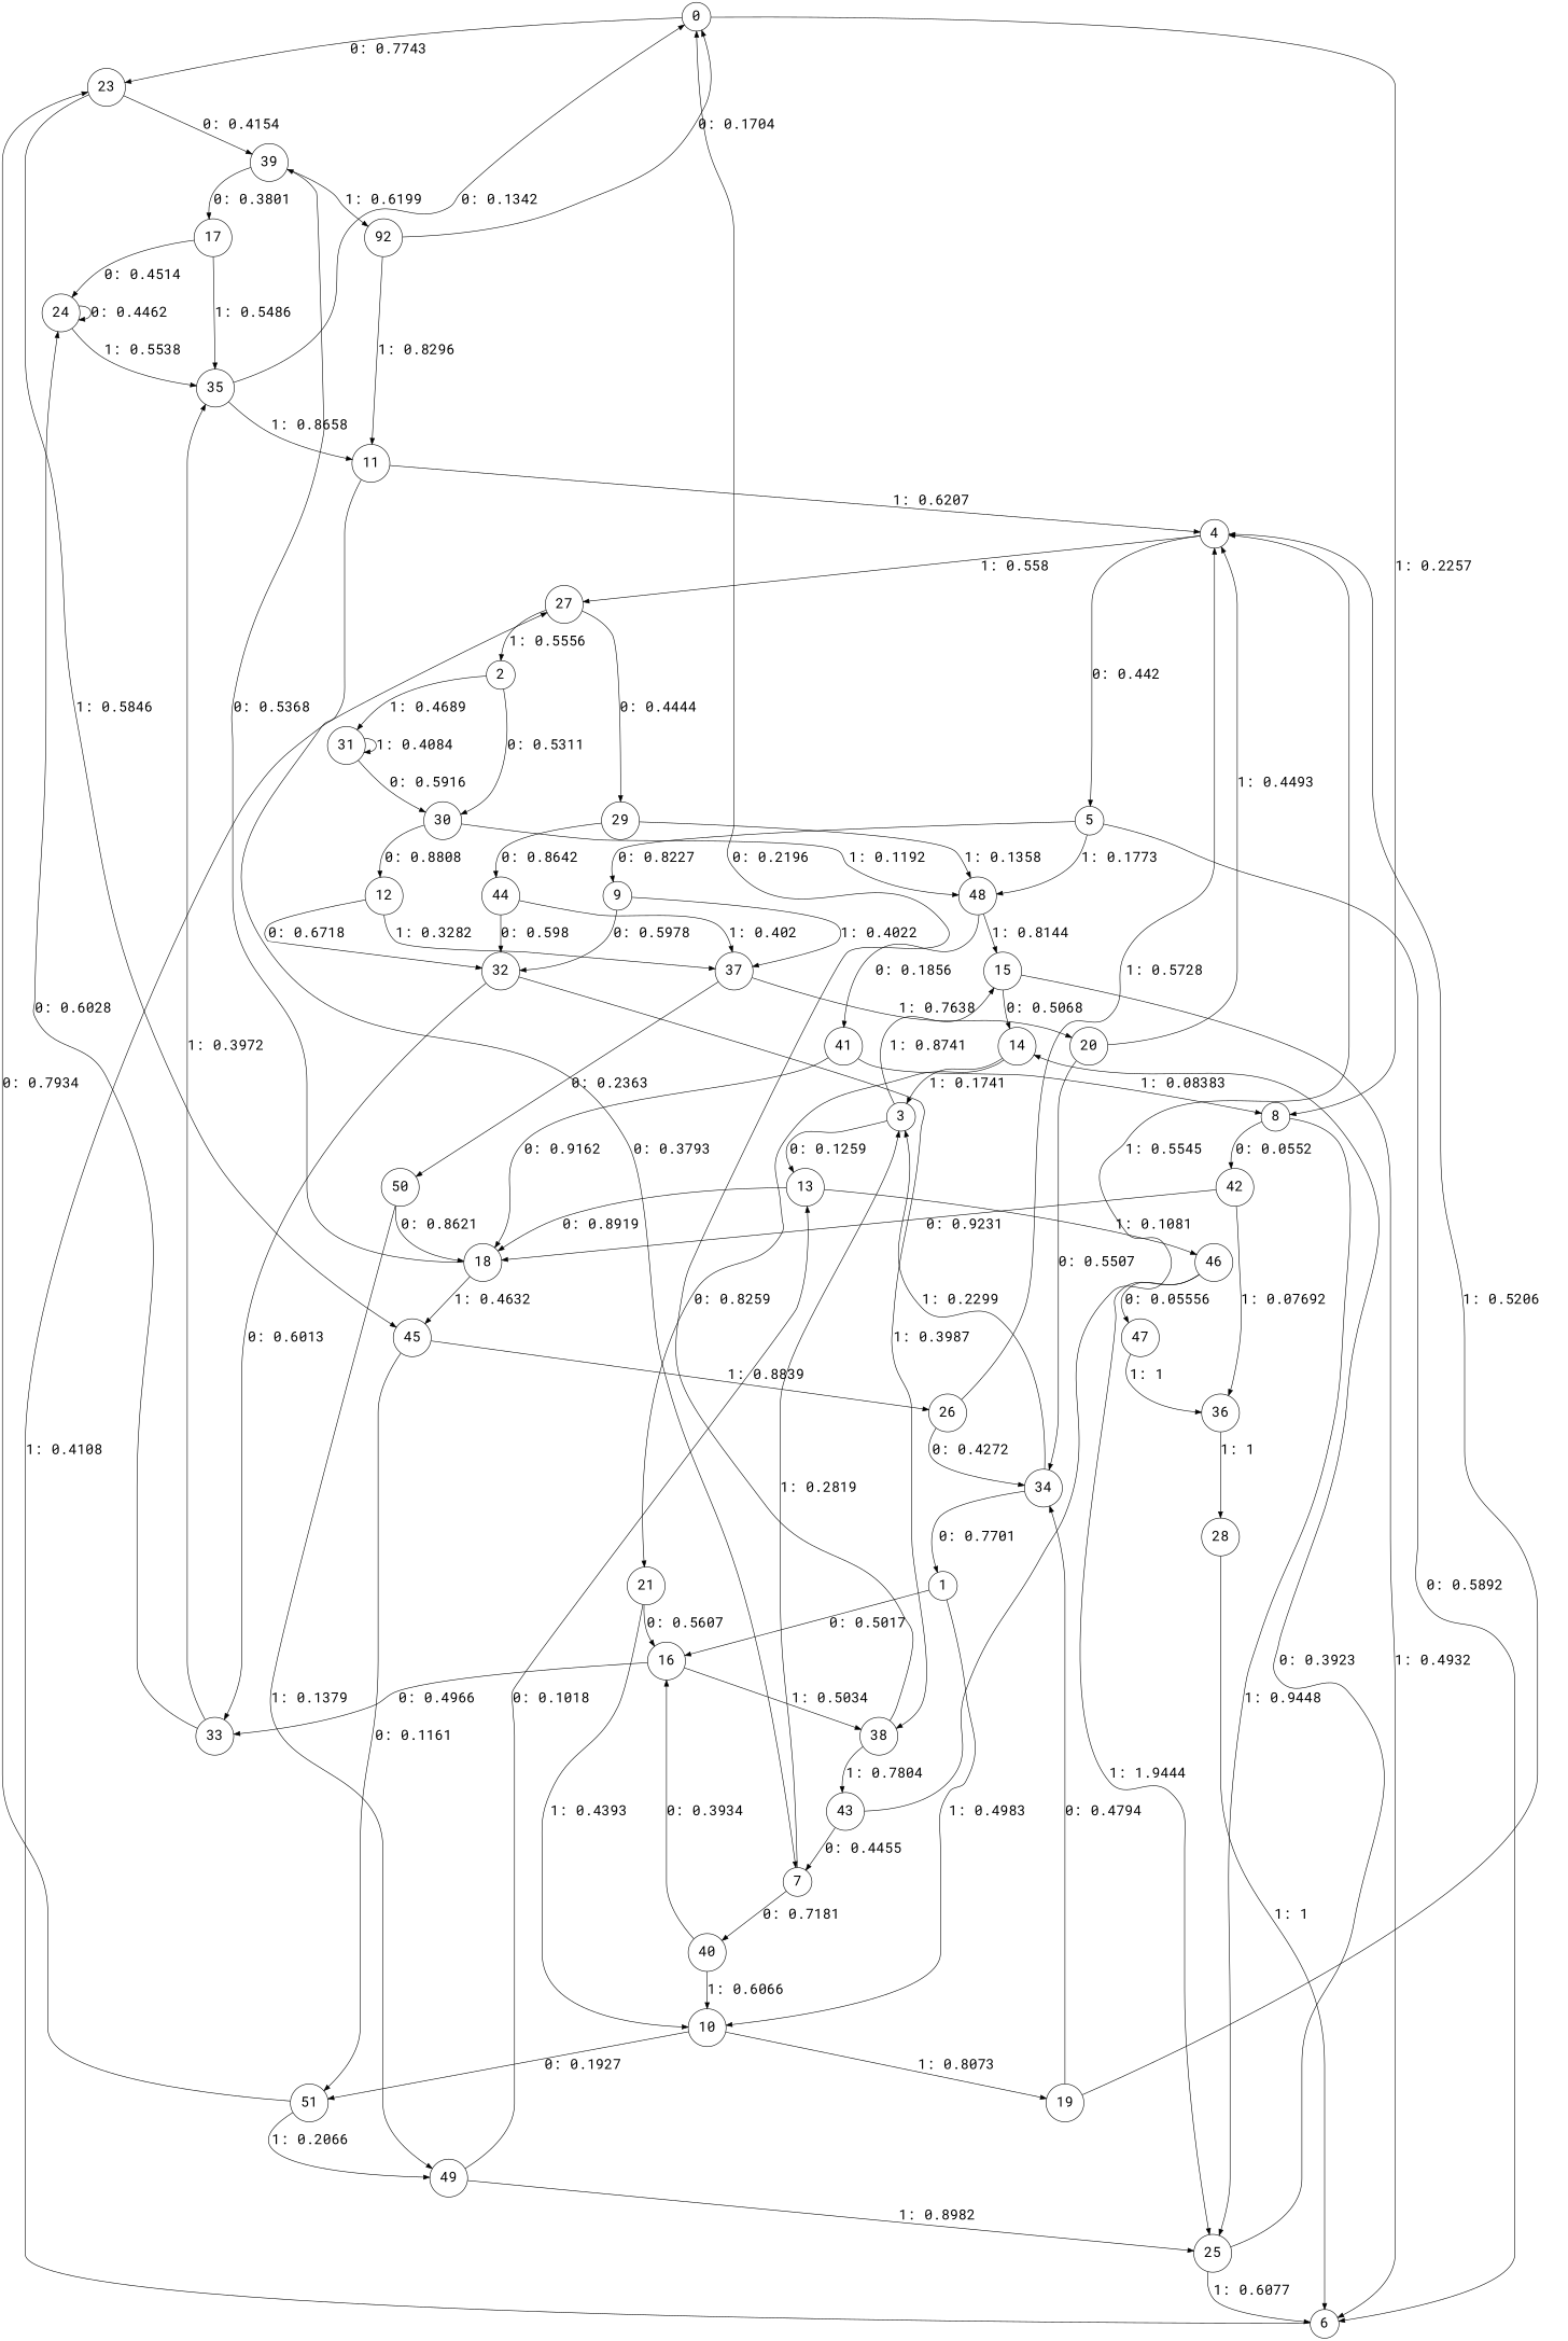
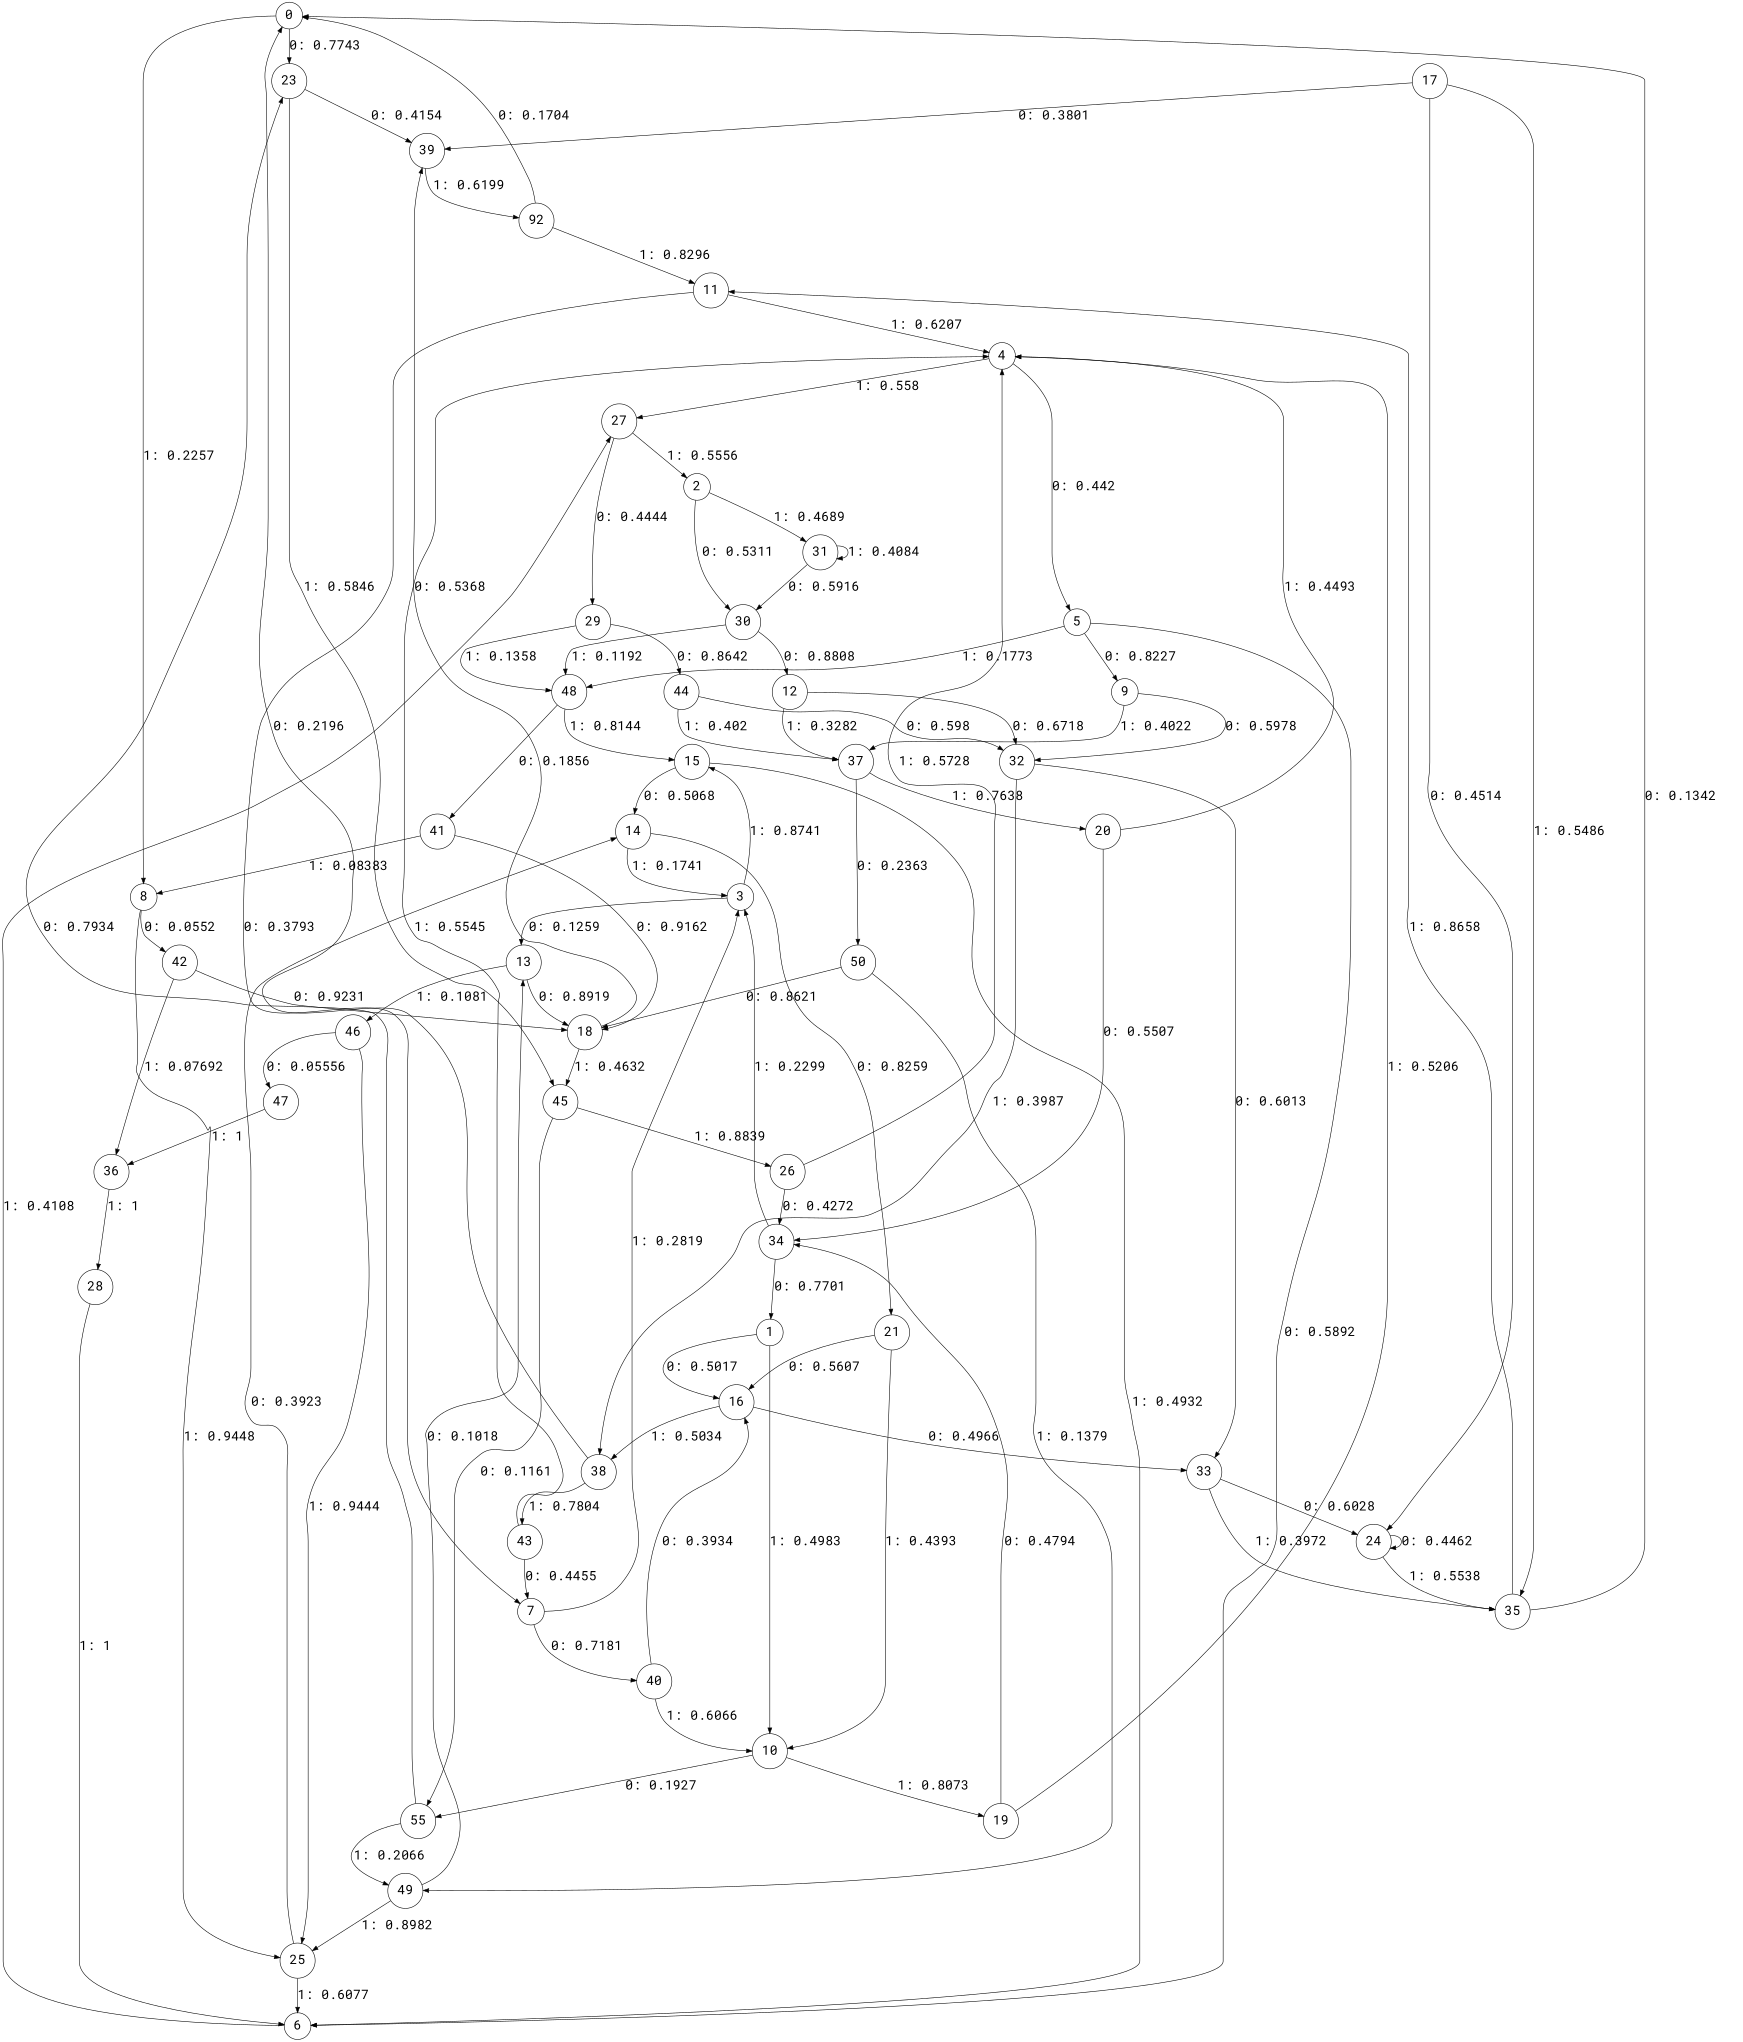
  digraph {
    fontname="Roboto Mono"
    node [fontname="Roboto Mono" fontsize=24 shape=circle]
    edge [fontname="Roboto Mono" fontsize=24]
    0
    23
    8
    39
    45
    42
    25
    17
    n9 [label=92]
-   51
+   51 [label=55]
    26
    18
    36
    6
    14
    1
    16
    10
    33
    38
    19
    24
    35
    43
    49
    4
    34
    2
    30
    31
    48
    12
    15
    41
    32
    37
    3
    13
    46
    47
    27
    21
    5
    9
    29
    44
    20
    50
    7
    40
    28
    11
    0 -> 23 [label="0: 0.7743   "]
    0 -> 8 [label="1: 0.2257   "]
    23 -> 39 [label="0: 0.4154   "]
    23 -> 45 [label="1: 0.5846   "]
    8 -> 42 [label="0: 0.0552   "]
    8 -> 25 [label="1: 0.9448   "]
-   39 -> 17 [label="0: 0.3801   "]
+   17 -> 39 [label="0: 0.3801   "]
    39 -> n9 [label="1: 0.6199   "]
    45 -> 51 [label="0: 0.1161   "]
    45 -> 26 [label="1: 0.8839   "]
    42 -> 18 [label="0: 0.9231   "]
    42 -> 36 [label="1: 0.07692  "]
    25 -> 6 [label="1: 0.6077   "]
    25 -> 14 [label="0: 0.3923   "]
    17 -> 24 [label="0: 0.4514   "]
    17 -> 35 [label="1: 0.5486   "]
    n9 -> 0 [label="0: 0.1704   "]
    n9 -> 11 [label="1: 0.8296   "]
    51 -> 23 [label="0: 0.7934   "]
    51 -> 49 [label="1: 0.2066   "]
    26 -> 4 [label="1: 0.5728   "]
    26 -> 34 [label="0: 0.4272   "]
    18 -> 39 [label="0: 0.5368   "]
    18 -> 45 [label="1: 0.4632   "]
    36 -> 28 [label="1: 1        "]
    6 -> 27 [label="1: 0.4108   "]
    14 -> 3 [label="1: 0.1741   "]
    14 -> 21 [label="0: 0.8259   "]
    1 -> 16 [label="0: 0.5017   "]
    1 -> 10 [label="1: 0.4983   "]
    16 -> 33 [label="0: 0.4966   "]
    16 -> 38 [label="1: 0.5034   "]
    10 -> 51 [label="0: 0.1927   "]
    10 -> 19 [label="1: 0.8073   "]
    33 -> 24 [label="0: 0.6028   "]
    33 -> 35 [label="1: 0.3972   "]
    38 -> 0 [label="0: 0.2196   "]
    38 -> 43 [label="1: 0.7804   "]
    19 -> 4 [label="1: 0.5206   "]
    19 -> 34 [label="0: 0.4794   "]
    24 -> 24 [label="0: 0.4462   "]
    24 -> 35 [label="1: 0.5538   "]
    35 -> 0 [label="0: 0.1342   "]
    35 -> 11 [label="1: 0.8658   "]
    43 -> 4 [label="1: 0.5545   "]
    43 -> 7 [label="0: 0.4455   "]
    49 -> 25 [label="1: 0.8982   "]
    49 -> 13 [label="0: 0.1018   "]
    4 -> 27 [label="1: 0.558    "]
    4 -> 5 [label="0: 0.442    "]
    34 -> 1 [label="0: 0.7701   "]
    34 -> 3 [label="1: 0.2299   "]
    2 -> 30 [label="0: 0.5311   "]
    2 -> 31 [label="1: 0.4689   "]
    30 -> 48 [label="1: 0.1192   "]
    30 -> 12 [label="0: 0.8808   "]
    31 -> 30 [label="0: 0.5916   "]
    31 -> 31 [label="1: 0.4084   "]
    48 -> 15 [label="1: 0.8144   "]
    48 -> 41 [label="0: 0.1856   "]
    12 -> 32 [label="0: 0.6718   "]
    12 -> 37 [label="1: 0.3282   "]
    15 -> 6 [label="1: 0.4932   "]
    15 -> 14 [label="0: 0.5068   "]
    41 -> 8 [label="1: 0.08383  "]
    41 -> 18 [label="0: 0.9162   "]
    32 -> 33 [label="0: 0.6013   "]
    32 -> 38 [label="1: 0.3987   "]
    37 -> 20 [label="1: 0.7638   "]
    37 -> 50 [label="0: 0.2363   "]
    3 -> 15 [label="1: 0.8741   "]
    3 -> 13 [label="0: 0.1259   "]
    13 -> 18 [label="0: 0.8919   "]
    13 -> 46 [label="1: 0.1081   "]
-   46 -> 25 [label="1: 1.9444   "]
+   46 -> 25 [label="1: 0.9444   "]
    46 -> 47 [label="0: 0.05556  "]
    47 -> 36 [label="1: 1        "]
    27 -> 2 [label="1: 0.5556   "]
    27 -> 29 [label="0: 0.4444   "]
    21 -> 16 [label="0: 0.5607   "]
    21 -> 10 [label="1: 0.4393   "]
    5 -> 6 [label="0: 0.5892   "]
    5 -> 48 [label="1: 0.1773   "]
    5 -> 9 [label="0: 0.8227   "]
    9 -> 32 [label="0: 0.5978   "]
    9 -> 37 [label="1: 0.4022   "]
    29 -> 48 [label="1: 0.1358   "]
    29 -> 44 [label="0: 0.8642   "]
    44 -> 32 [label="0: 0.598    "]
    44 -> 37 [label="1: 0.402    "]
    20 -> 4 [label="1: 0.4493   "]
    20 -> 34 [label="0: 0.5507   "]
    50 -> 18 [label="0: 0.8621   "]
    50 -> 49 [label="1: 0.1379   "]
    7 -> 3 [label="1: 0.2819   "]
    7 -> 40 [label="0: 0.7181   "]
    40 -> 16 [label="0: 0.3934   "]
    40 -> 10 [label="1: 0.6066   "]
    28 -> 6 [label="1: 1        "]
    11 -> 4 [label="1: 0.6207   "]
    11 -> 7 [label="0: 0.3793   "]
  }
